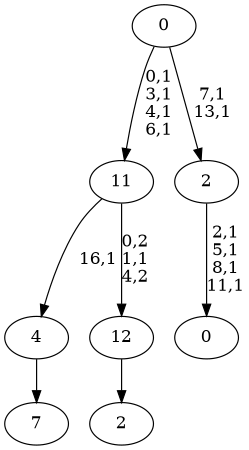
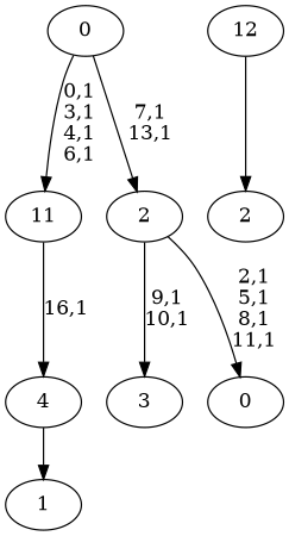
  digraph {
    n1 [label=4]
-   n2 [label=7]
+   n2 [label=1]
+   n3 [label=3]
    n4 [label=2]
    12
    11
    n7 [label=0]
    2
    0
    n1 -> n2
    12 -> n4
    11 -> n1 [label="16,1"]
-   11 -> 12 [label="0,2\n1,1\n4,2"]
+   2 -> n3 [label="9,1\n10,1"]
    2 -> n7 [label="2,1\n5,1\n8,1\n11,1"]
    0 -> 11 [label="0,1\n3,1\n4,1\n6,1"]
    0 -> 2 [label="7,1\n13,1"]
  }
